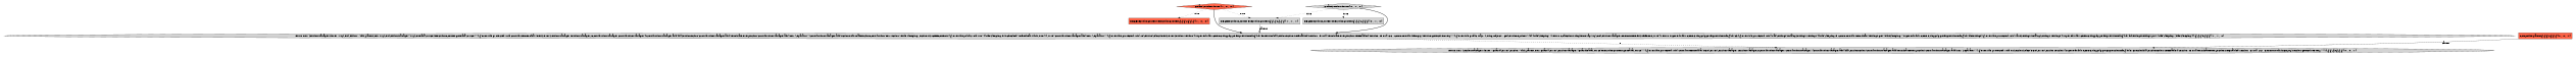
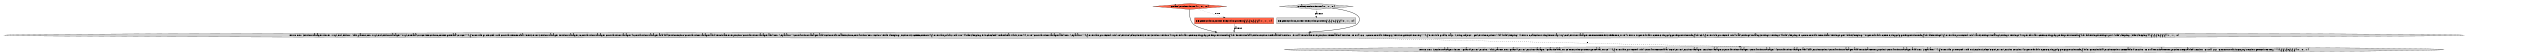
  digraph {
    node [fillcolor=tomato shape=box style=filled]
    edge [style=dotted]
-   n1 [label="DBCExecutionContext executionContext@@@2@@@['1', '0', '0']"]
    n2 [fillcolor=lightgray label="DBCExecutionContext executionContext@@@2@@@['0', '1', '0']"]
-   n3 [label="Composite parent@@@2@@@['0', '0', '1']"]
    n4 [fillcolor=lightgray label="return new SessionManagerViewer<ExasolServerSession>(this,parent,new ExasolServerSessionManager((ExasolDataSource)executionContext.getDataSource())){@Override protected void contributeToToolbar(DBAServerSessionManager sessionManager,IContributionManager contributionManager){contributionManager.add(killSessionAction)contributionManager.add(terminateQueryAction)contributionManager.add(new Separator())}@Override protected void onSessionSelect(DBAServerSession session){super.edu.fdu.CPPDG.tinypdg.pe.ExpressionInfo@bd816sessionkillSessionAction.setEnabled(session != null)terminateQueryAction.setEnabled(session != null && !CommonUtils.isEmpty(session.getActiveQuery()))}}@@@3@@@['0', '0', '1']" shape=ellipse]
-   n5 [fillcolor=lightgray label="DBCExecutionContext executionContext@@@2@@@['1', '1', '1']"]
+   n5 [label="DBCExecutionContext executionContext@@@2@@@['1', '1', '1']"]
    n6 [fillcolor=lightgray label="return new SessionManagerViewer<MySQLSession>(this,parent,new MySQLSessionManager((MySQLDataSource)executionContext.getDataSource())){@Override protected void contributeToToolbar(DBAServerSessionManager sessionManager,IContributionManager contributionManager){contributionManager.add(killSessionAction)contributionManager.add(terminateQueryAction)contributionManager.add(new Separator())contributionManager.add(ActionUtils.makeActionContribution(new Action(\"Hide sleeping\",Action.AS_CHECK_BOX){@Override public void run(){hideSleeping = isChecked()refreshPart(this,true)}},true))contributionManager.add(new Separator())}@Override protected void onSessionSelect(DBAServerSession session){super.edu.fdu.CPPDG.tinypdg.pe.ExpressionInfo@bd798sessionkillSessionAction.setEnabled(session != null)terminateQueryAction.setEnabled(session != null && !CommonUtils.isEmpty(session.getActiveQuery()))}@Override public Map<String,Object> getSessionOptions(){if (hideSleeping) {return Collections.singletonMap(MySQLSessionManager.OPTION_HIDE_SLEEPING,true)}return super.edu.fdu.CPPDG.tinypdg.pe.ExpressionInfo@bd7c3}@Override protected void loadSettings(IDialogSettings settings){hideSleeping = CommonUtils.toBoolean(settings.get(\"hideSleeping\"))super.edu.fdu.CPPDG.tinypdg.pe.ExpressionInfo@bd7d5settings}@Override protected void saveSettings(IDialogSettings settings){super.edu.fdu.CPPDG.tinypdg.pe.ExpressionInfo@bd7ddsettingssettings.put(\"hideSleeping\",hideSleeping)}}@@@3@@@['1', '1', '0']" shape=ellipse]
    n7 [label="createSessionViewer['1', '0', '0']" shape=diamond]
    n8 [fillcolor=lightgray label="createSessionViewer['0', '1', '0']" shape=diamond]
-   n3 -> n4 [label=parent style=solid]
    n5 -> n6 [label=parent style=solid]
    n6 -> n4 [label=0 style=dashed]
-   n7 -> n1 [label=true]
    n7 -> n5 [label=true]
    n7 -> n6 [style=bold]
-   n8 -> n2 [label=true]
-   n8 -> n5 [label=true]
+   n8 -> n2 [label=parent]
    n8 -> n6 [style=bold]
  }
